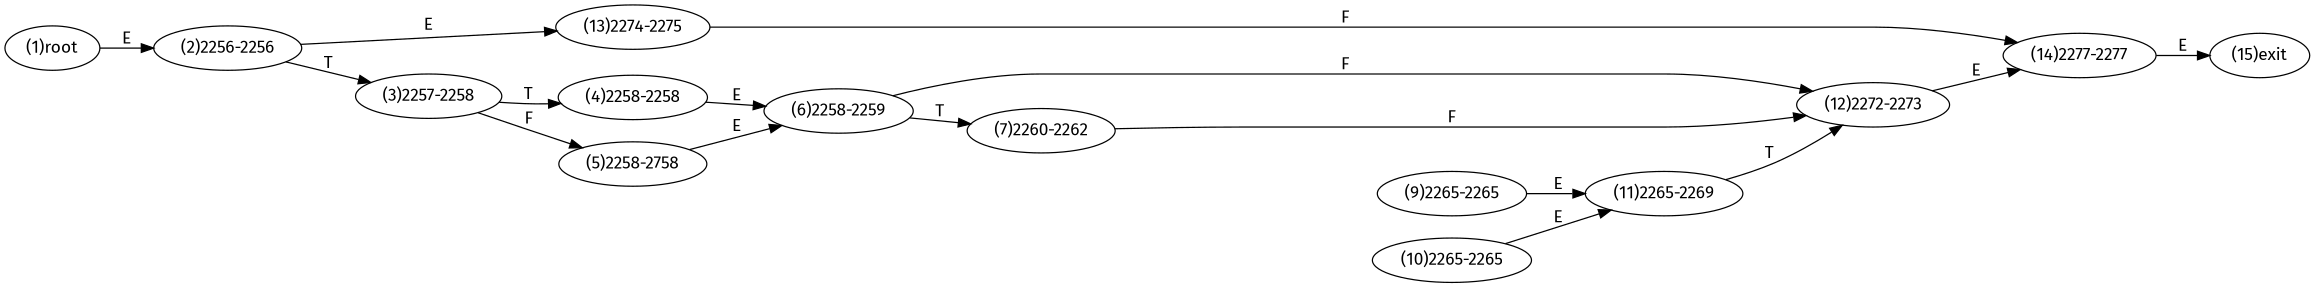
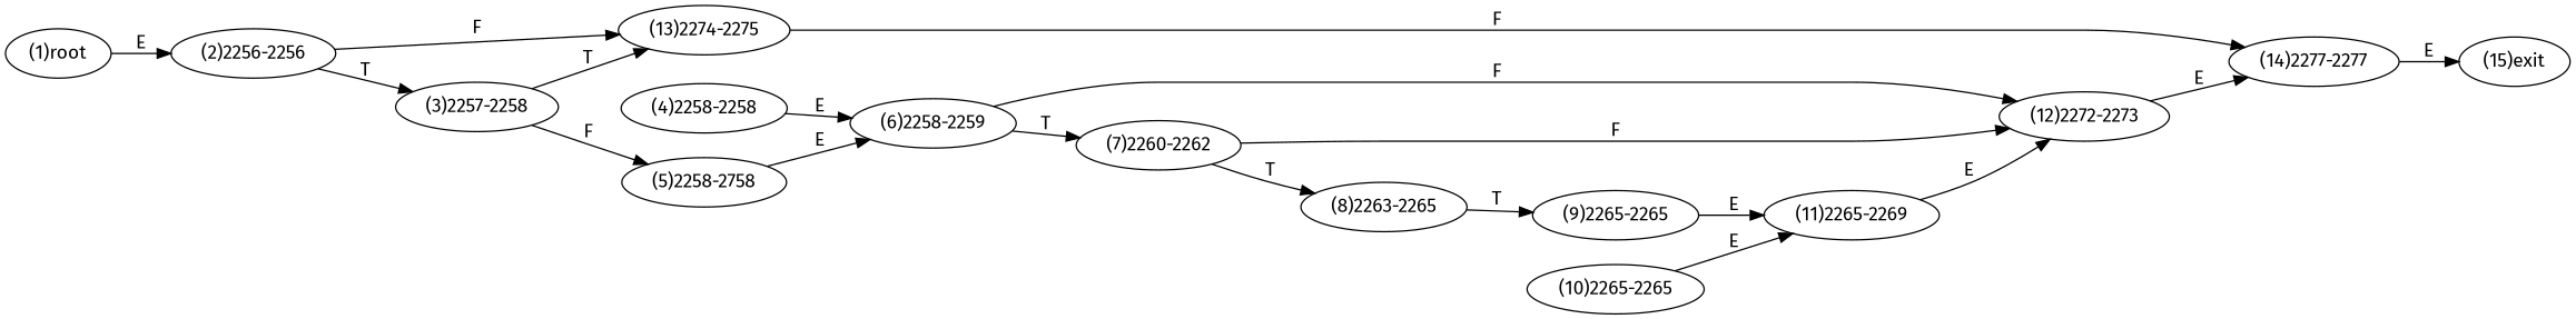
  digraph {
    fontname="Fira Sans"
    rankdir=LR
    node [fontname="Fira Sans"]
    edge [fontname="Fira Sans"]
    n1 [label="(1)root"]
    n2 [label="(2)2256-2256"]
    n3 [label="(3)2257-2258"]
    n4 [label="(13)2274-2275"]
    n5 [label="(4)2258-2258"]
    n6 [label="(5)2258-2758"]
    n7 [label="(14)2277-2277"]
    n8 [label="(6)2258-2259"]
    n9 [label="(7)2260-2262"]
    n10 [label="(12)2272-2273"]
+   n11 [label="(8)2263-2265"]
    n12 [label="(9)2265-2265"]
    n13 [label="(11)2265-2269"]
    n14 [label="(10)2265-2265"]
    n15 [label="(15)exit"]
    n1 -> n2 [label=E]
    n2 -> n3 [label=T]
-   n2 -> n4 [label=E]
-   n3 -> n5 [label=T]
+   n2 -> n4 [label=F]
+   n3 -> n4 [label=T]
    n3 -> n6 [label=F]
    n4 -> n7 [label=F]
    n5 -> n8 [label=E]
    n6 -> n8 [label=E]
    n7 -> n15 [label=E]
    n8 -> n9 [label=T]
    n8 -> n10 [label=F]
    n9 -> n10 [label=F]
+   n9 -> n11 [label=T]
    n10 -> n7 [label=E]
+   n11 -> n12 [label=T]
    n12 -> n13 [label=E]
-   n13 -> n10 [label=T]
+   n13 -> n10 [label=E]
    n14 -> n13 [label=E]
  }
